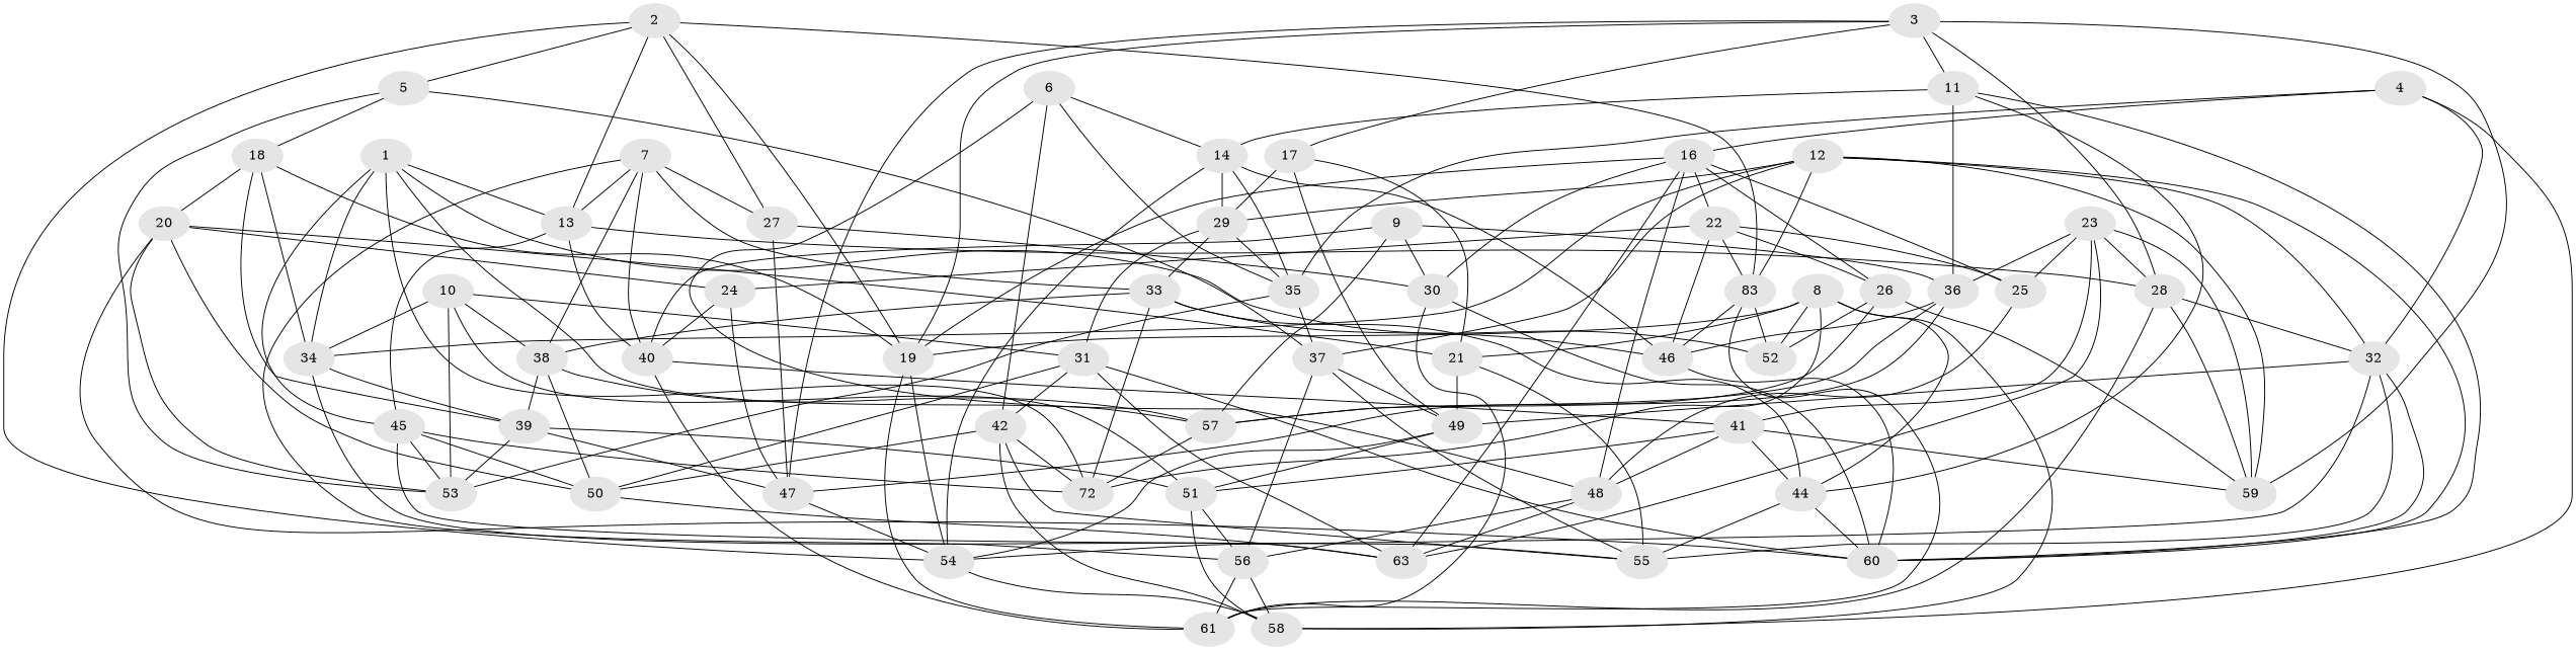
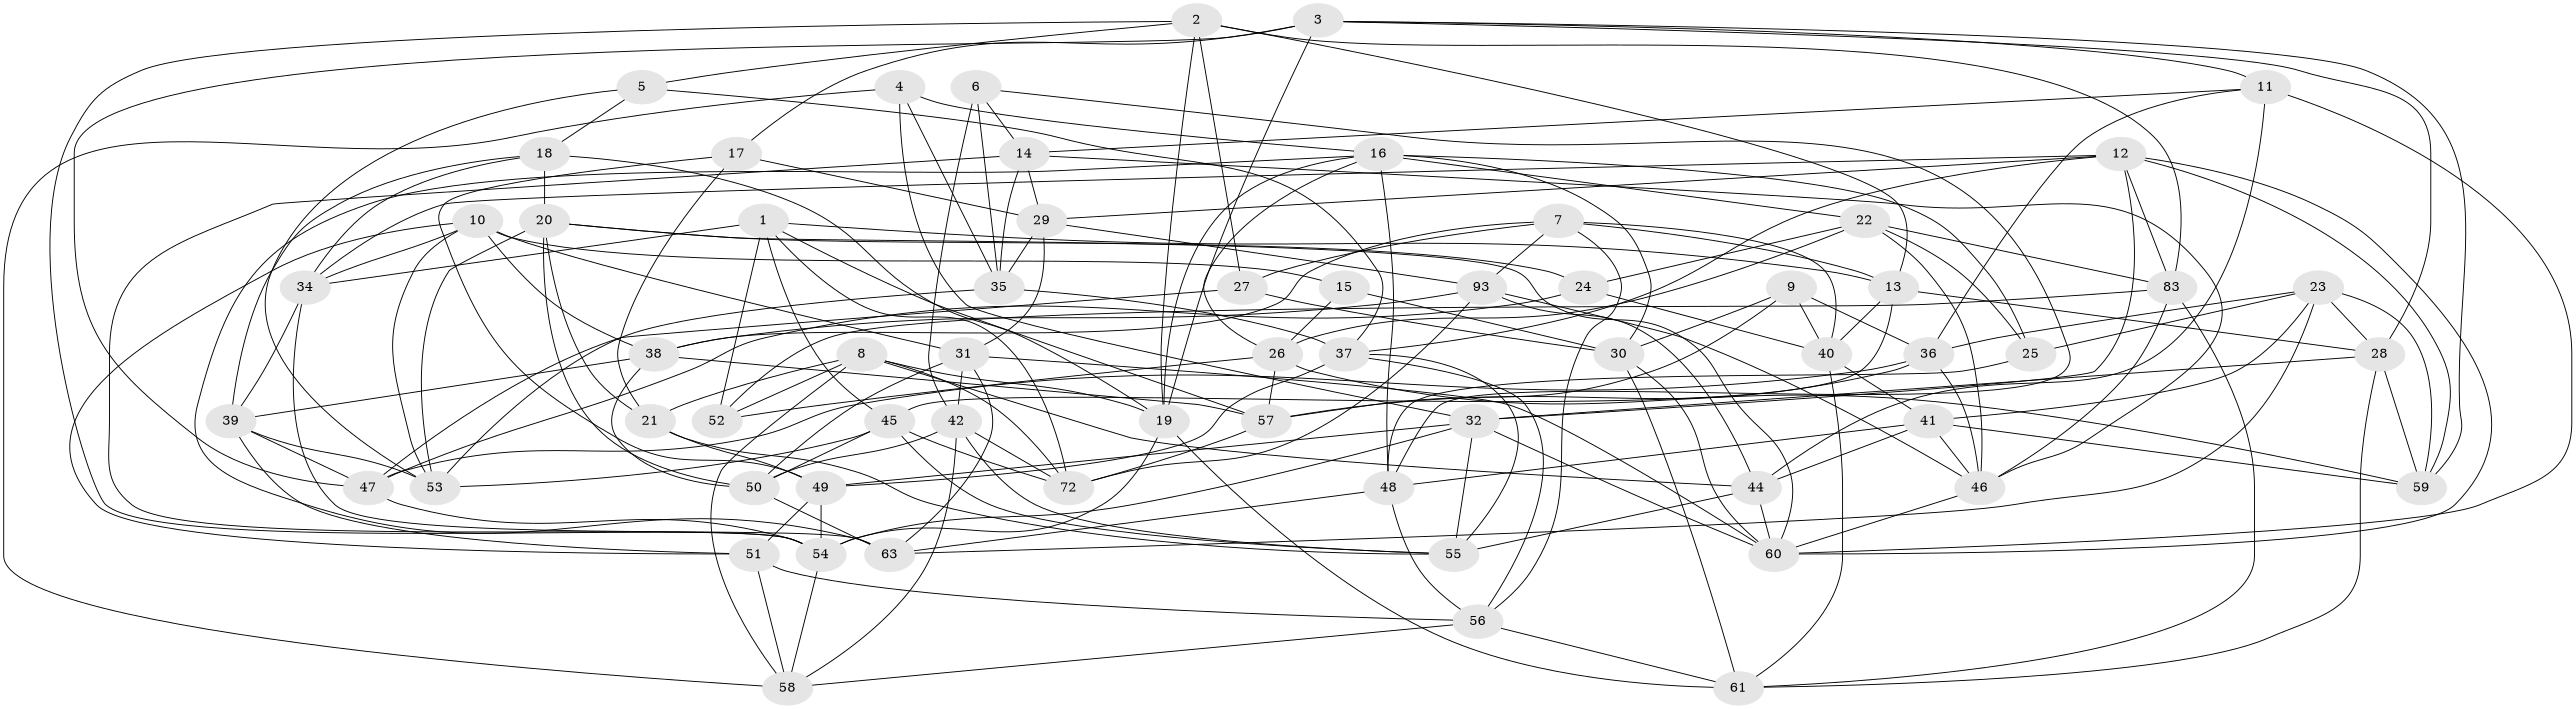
  graph {
    node [color=gray90 style=filled]
    edge [weight=1.0]
    1
    13
    34
    45
    52
    57
    n7 [label=72]
    28
    40
    63
    39
    53
    50
    55
    2
    5
    19
    27
    n19 [label=83]
    54
    18
    37
    61
    47
    30
    46
    58
    3
    11
    17
    59
    14
    44
    36
    60
    21
    29
    49
    32
    4
    16
    35
    48
    26
    22
    25
    20
    56
    6
    42
    7
-   33
+   33 [label=93]
    38
    41
    8
    9
    10
+   15
    31
    51
    12
    24
    23
    1 -- 13
    1 -- 34
    1 -- 45
    1 -- 52
    1 -- 57
    1 -- n7
    13 -- 45
    13 -- 28
    13 -- 40
    34 -- 63
    34 -- 39
    45 -- n7
    45 -- 53
    45 -- 50
    45 -- 55
    57 -- n7
    28 -- 61
    28 -- 59
    28 -- 32
    40 -- 61
    40 -- 41
    39 -- 53
    39 -- 47
    39 -- 51
    50 -- 63
    2 -- 13
    2 -- 5
    2 -- 19
    2 -- 27
    2 -- n19
    2 -- 54
    5 -- 53
    5 -- 18
    5 -- 37
    19 -- 54
    19 -- 61
    27 -- 47
    27 -- 30
    n19 -- 52
    n19 -- 61
    n19 -- 46
    54 -- 58
    18 -- 34
    18 -- 39
    18 -- 19
    18 -- 20
    37 -- 55
    37 -- 49
    37 -- 56
    47 -- 54
    30 -- 61
    30 -- 60
    46 -- 60
    3 -- 28
    3 -- 19
    3 -- 47
    3 -- 11
    3 -- 17
    3 -- 59
    11 -- 14
    11 -- 44
    11 -- 36
    11 -- 60
    17 -- 21
    17 -- 29
    17 -- 49
    14 -- 54
    14 -- 46
    14 -- 29
    14 -- 35
    44 -- 55
    44 -- 60
    36 -- 57
    36 -- 47
    36 -- 46
    21 -- 55
    21 -- 49
    29 -- 35
    29 -- 33
    29 -- 31
    49 -- 54
    49 -- 51
    32 -- 55
    32 -- 54
    32 -- 60
    32 -- 49
    4 -- 58
    4 -- 32
    4 -- 16
    4 -- 35
    16 -- 63
    16 -- 19
    16 -- 30
    16 -- 48
    16 -- 26
    16 -- 22
    16 -- 25
    35 -- 53
    35 -- 37
    48 -- 63
    48 -- 56
    26 -- 52
    26 -- 57
    26 -- 59
    22 -- n19
    22 -- 46
    22 -- 26
    22 -- 25
    22 -- 24
    25 -- 48
    20 -- 53
    20 -- 50
    20 -- 60
    20 -- 21
    20 -- 24
    56 -- 61
    56 -- 58
    6 -- 14
    6 -- 35
    6 -- 48
    6 -- 42
    42 -- n7
    42 -- 50
    42 -- 55
    42 -- 58
    7 -- 13
    7 -- 40
    7 -- 27
    7 -- 56
    7 -- 33
    7 -- 38
    33 -- n7
    33 -- 46
    33 -- 44
    33 -- 38
    38 -- 57
    38 -- 39
    38 -- 50
    41 -- 59
    41 -- 44
    41 -- 48
-   41 -- 51
+   41 -- 46
    8 -- 52
    8 -- n7
    8 -- 19
    8 -- 58
    8 -- 44
    8 -- 21
    9 -- 57
    9 -- 40
    9 -- 30
    9 -- 36
    10 -- 34
    10 -- 53
    10 -- 38
+   10 -- 15
    10 -- 31
    10 -- 51
+   15 -- 30
+   15 -- 26
    31 -- 63
    31 -- 50
    31 -- 60
    31 -- 42
    51 -- 58
    51 -- 56
    12 -- 34
    12 -- n19
    12 -- 37
    12 -- 59
    12 -- 60
    12 -- 29
    12 -- 32
    24 -- 40
    24 -- 47
    23 -- 28
    23 -- 63
    23 -- 59
    23 -- 36
    23 -- 25
    23 -- 41
  }
